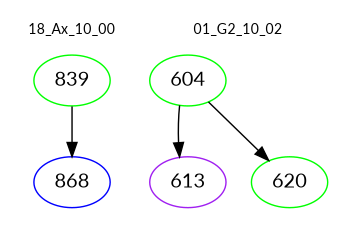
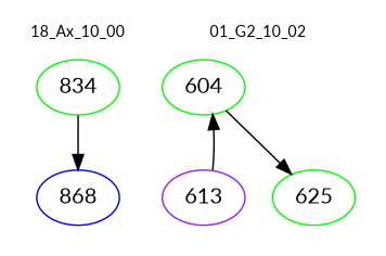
  digraph {
    fontname=Lato
    node [color=green fontname=Lato]
    edge [color=black fontname=Lato]
-   n1 [label=839]
+   n1 [label=834]
    n2 [color=blue label=868]
    n3 [label=604]
    n4 [color=purple label=613]
-   n5 [label=620]
+   n5 [label=625]
    subgraph cluster_1 {
      color=white
      fontsize=10
      label="18_Ax_10_00"
      n1
      n2
    }
    subgraph cluster_2 {
      color=white
      fontsize=10
      label="01_G2_10_02"
      n3
      n4
      n5
    }
    n1 -> n2
-   n3 -> n4
+   n4 -> n3
    n3 -> n5
  }
